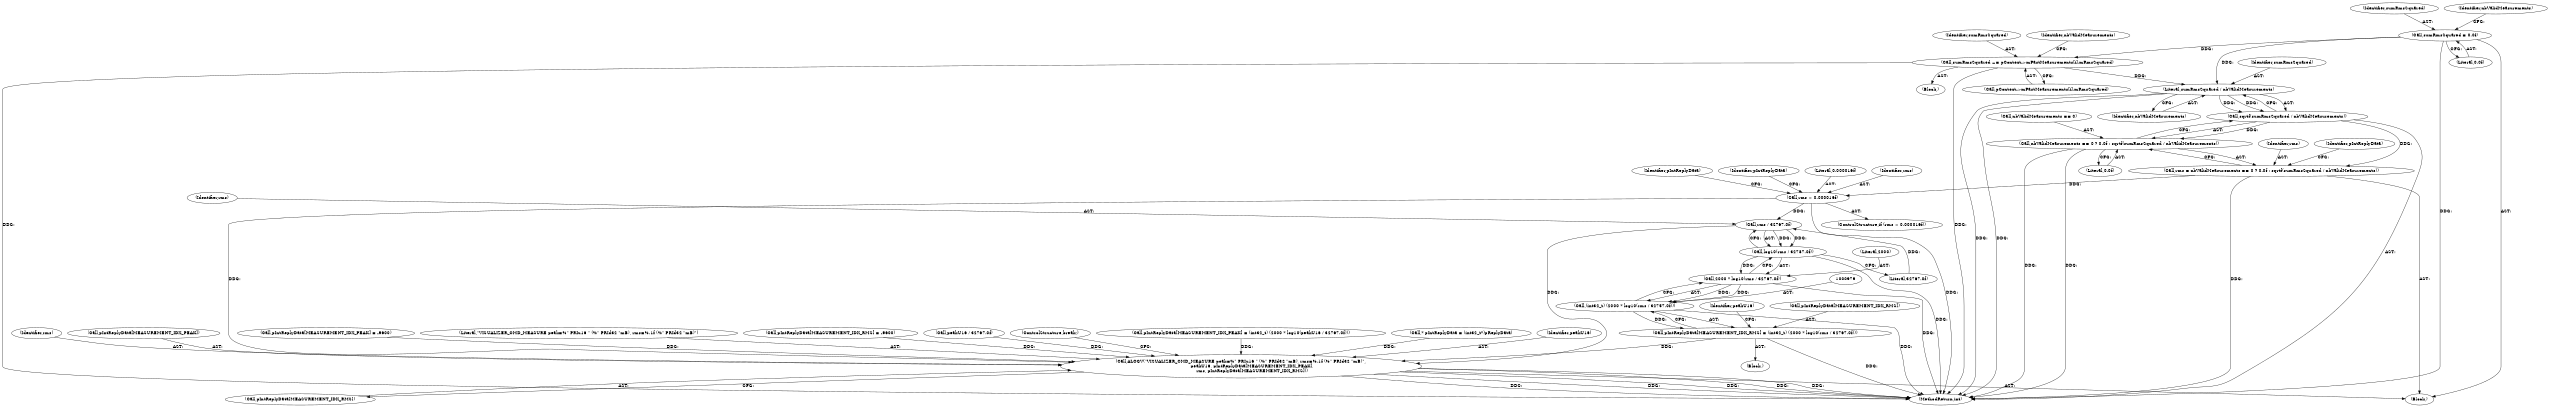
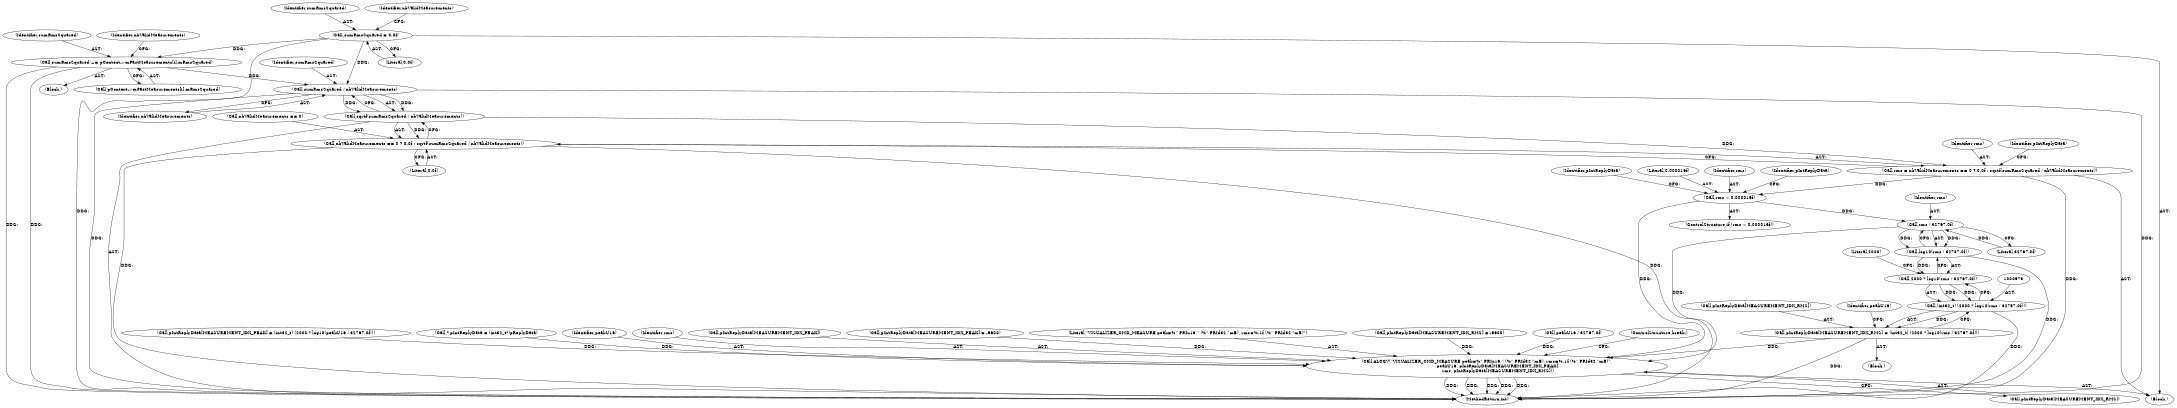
  digraph {
    n1 [label="(Call,sumRmsSquared += pContext->mPastMeasurements[i].mRmsSquared)"]
-   n2 [label="(Literal,sumRmsSquared / nbValidMeasurements)"]
+   n2 [label="(Call,sumRmsSquared / nbValidMeasurements)"]
    n3 [label="(Block,)"]
    n4 [label="(MethodReturn,int)"]
    n5 [label="(Call,pContext->mPastMeasurements[i].mRmsSquared)"]
    n6 [label="(Call,sqrtf(sumRmsSquared / nbValidMeasurements))"]
    n7 [label="(Identifier,nbValidMeasurements)"]
    n8 [label="(Call,sumRmsSquared = 0.0f)"]
    n9 [label="(Block,)"]
    n10 [label="(Literal,0.0f)"]
    n11 [label="(Call,rms = nbValidMeasurements == 0 ? 0.0f : sqrtf(sumRmsSquared / nbValidMeasurements))"]
    n12 [label="(Call,nbValidMeasurements == 0 ? 0.0f : sqrtf(sumRmsSquared / nbValidMeasurements))"]
    n13 [label="(Call,rms < 0.000016f)"]
    n14 [label="(Literal,0.0f)"]
    n15 [label="(Call,rms / 32767.0f)"]
    n16 [label="(Call,ALOGV(\"VISUALIZER_CMD_MEASURE peak=%\" PRIu16 \" (%\" PRId32 \"mB), rms=%.1f (%\" PRId32 \"mB)\",\n                peakU16, pIntReplyData[MEASUREMENT_IDX_PEAK],\n                rms, pIntReplyData[MEASUREMENT_IDX_RMS]))"]
    n17 [label="(ControlStructure,if (rms < 0.000016f))"]
    n18 [label="(Call,log10(rms / 32787.0f))"]
    n19 [label="(Literal,32767.0f)"]
    n20 [label="(Call,pIntReplyData[MEASUREMENT_IDX_RMS])"]
    n21 [label="(Literal,0.000016f)"]
    n22 [label="(Call,2000 * log10(rms / 32767.0f))"]
    n23 [label="(Call,(int32_t) (2000 * log10(rms / 32757.0f)))"]
    n24 [label="(Call,pIntReplyData[MEASUREMENT_IDX_RMS] = (int32_t) (2000 * log10(rms / 32767.0f)))"]
    n25 [label="(Block,)"]
    n26 [label="(Identifier,sumRmsSquared)"]
    n27 [label="(Identifier,peakU16)"]
    n28 [label="(Identifier,rms)"]
    n29 [label="(Call,pIntReplyData[MEASUREMENT_IDX_RMS])"]
    n30 [label="(Literal,2000)"]
    n31 [label="(Identifier,sumRmsSquared)"]
    n32 [label="(Identifier,rms)"]
    n33 [label="(Identifier,rms)"]
    n34 [label="(Identifier,pIntReplyData)"]
    n35 [label="(Call,pIntReplyData[MEASUREMENT_IDX_PEAK])"]
    n36 [label="(Call,pIntReplyData[MEASUREMENT_IDX_PEAK] = -9600)"]
    n37 [label="(Identifier,peakU16)"]
    n38 [label="(Literal,\"VISUALIZER_CMD_MEASURE peak=%\" PRIu16 \" (%\" PRId32 \"mB), rms=%.1f (%\" PRId32 \"mB)\")"]
    n39 [label="(Call,pIntReplyData[MEASUREMENT_IDX_RMS] = -9600)"]
    n40 [label="(Identifier,nbValidMeasurements)"]
    n41 [label="(Call,peakU16 / 32767.0f)"]
    n42 [label="(ControlStructure,break;)"]
    n43 [label="(Call,pIntReplyData[MEASUREMENT_IDX_PEAK] = (int32_t) (2000 * log10(peakU16 / 32767.0f)))"]
    n44 [label="(Identifier,sumRmsSquared)"]
    n45 [label="(Identifier,pIntReplyData)"]
    n46 [label="(Identifier,nbValidMeasurements)"]
    n47 [label="(Identifier,pIntReplyData)"]
    n48 [label="(Call,* pIntReplyData = (int32_t*)pReplyData)"]
    n49 [label="(Call,nbValidMeasurements == 0)"]
    n50 [label="(Identifier,rms)"]
    1000979
    n1 -> n2 [label="DDG: "]
    n1 -> n3 [label="AST: "]
    n1 -> n4 [label="DDG: "]
    n1 -> n4 [label="DDG: "]
    n1 -> n5 [label="CFG: "]
    n2 -> n4 [label="DDG: "]
    n2 -> n4 [label="DDG: "]
    n2 -> n6 [label="AST: "]
    n2 -> n6 [label="DDG: "]
    n2 -> n6 [label="DDG: "]
    n2 -> n7 [label="CFG: "]
    n5 -> n1 [label="AST: "]
    n6 -> n2 [label="CFG: "]
    n6 -> n4 [label="AST: "]
    n6 -> n11 [label="DDG: "]
    n6 -> n12 [label="AST: "]
    n6 -> n12 [label="DDG: "]
    n7 -> n2 [label="AST: "]
    n8 -> n1 [label="DDG: "]
    n8 -> n2 [label="DDG: "]
    n8 -> n4 [label="DDG: "]
    n8 -> n9 [label="AST: "]
    n8 -> n10 [label="CFG: "]
    n10 -> n8 [label="AST: "]
    n11 -> n4 [label="DDG: "]
    n11 -> n9 [label="AST: "]
    n11 -> n12 [label="CFG: "]
    n11 -> n13 [label="DDG: "]
    n12 -> n4 [label="DDG: "]
    n12 -> n4 [label="DDG: "]
    n12 -> n6 [label="CFG: "]
    n12 -> n11 [label="AST: "]
    n12 -> n14 [label="CFG: "]
-   n13 -> n4 [label="DDG: "]
    n13 -> n15 [label="DDG: "]
    n13 -> n16 [label="DDG: "]
    n13 -> n17 [label="AST: "]
    n14 -> n12 [label="AST: "]
    n15 -> n16 [label="DDG: "]
    n15 -> n18 [label="AST: "]
    n15 -> n18 [label="DDG: "]
    n15 -> n18 [label="DDG: "]
-   n18 -> n19 [label="CFG: "]
+   n15 -> n19 [label="CFG: "]
    n16 -> n4 [label="DDG: "]
    n16 -> n4 [label="DDG: "]
    n16 -> n4 [label="DDG: "]
    n16 -> n4 [label="DDG: "]
    n16 -> n4 [label="DDG: "]
    n16 -> n9 [label="AST: "]
    n16 -> n20 [label="CFG: "]
    n18 -> n4 [label="DDG: "]
    n18 -> n15 [label="CFG: "]
    n18 -> n22 [label="AST: "]
    n18 -> n22 [label="DDG: "]
    n19 -> n15 [label="DDG: "]
    n20 -> n16 [label="AST: "]
    n21 -> n13 [label="AST: "]
-   n22 -> n4 [label="DDG: "]
    n22 -> n18 [label="CFG: "]
    n22 -> n23 [label="AST: "]
    n22 -> n23 [label="DDG: "]
    n22 -> n23 [label="DDG: "]
    n23 -> n4 [label="DDG: "]
    n23 -> n22 [label="CFG: "]
    n23 -> n24 [label="AST: "]
    n23 -> n24 [label="DDG: "]
    n24 -> n4 [label="DDG: "]
    n24 -> n16 [label="DDG: "]
    n24 -> n23 [label="CFG: "]
    n24 -> n25 [label="AST: "]
    n26 -> n2 [label="AST: "]
    n27 -> n16 [label="AST: "]
    n28 -> n13 [label="AST: "]
    n29 -> n24 [label="AST: "]
-   n30 -> n22 [label="AST: "]
+   n30 -> n22 [label="CFG: "]
    n31 -> n1 [label="AST: "]
    n32 -> n16 [label="AST: "]
    n33 -> n11 [label="AST: "]
    n34 -> n13 [label="CFG: "]
    n35 -> n16 [label="AST: "]
    n36 -> n16 [label="DDG: "]
    n37 -> n24 [label="CFG: "]
    n38 -> n16 [label="AST: "]
    n39 -> n16 [label="DDG: "]
    n40 -> n1 [label="CFG: "]
    n41 -> n16 [label="DDG: "]
    n42 -> n16 [label="CFG: "]
    n43 -> n16 [label="DDG: "]
    n44 -> n8 [label="AST: "]
    n45 -> n11 [label="CFG: "]
    n46 -> n8 [label="CFG: "]
    n47 -> n13 [label="CFG: "]
    n48 -> n16 [label="DDG: "]
    n49 -> n12 [label="AST: "]
    n50 -> n15 [label="AST: "]
    1000979 -> n23 [label="AST: "]
  }
